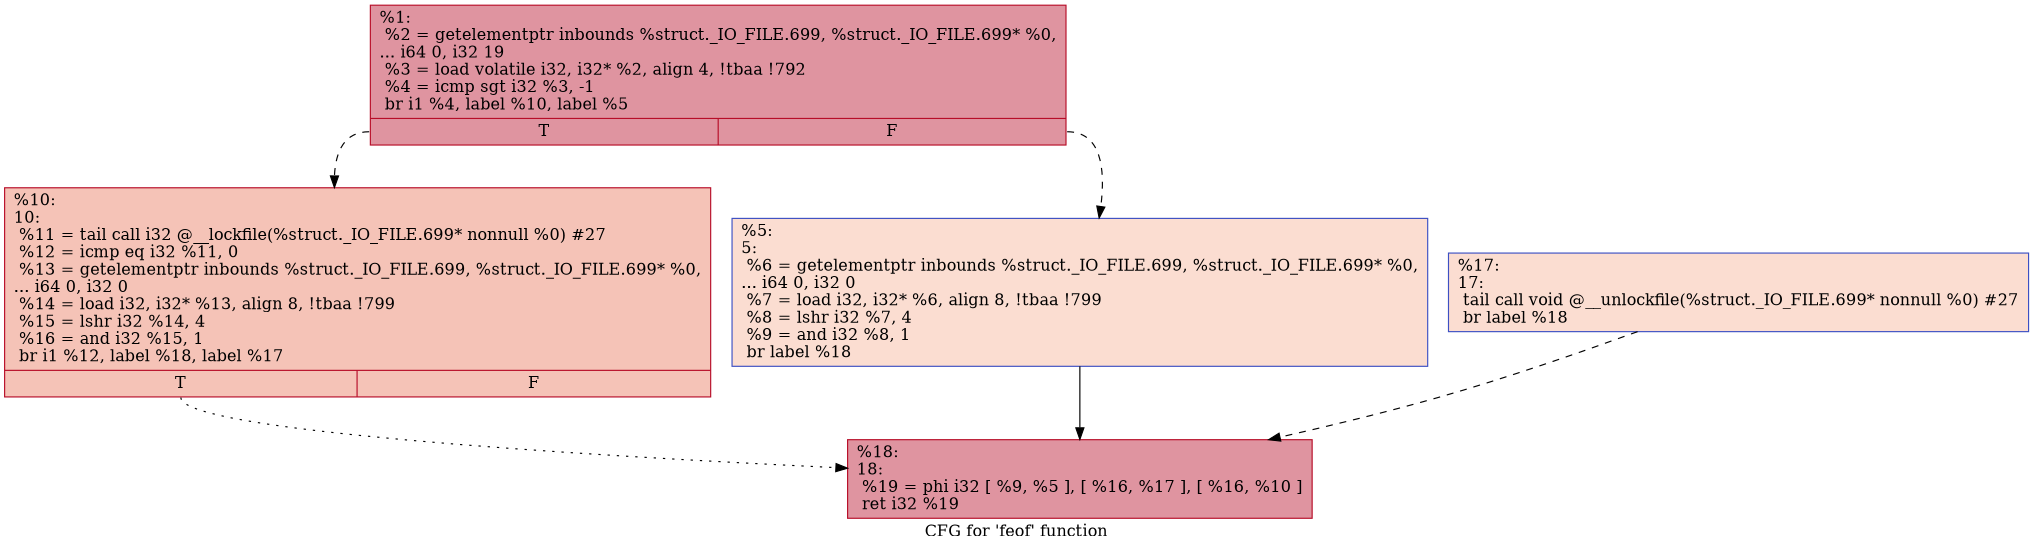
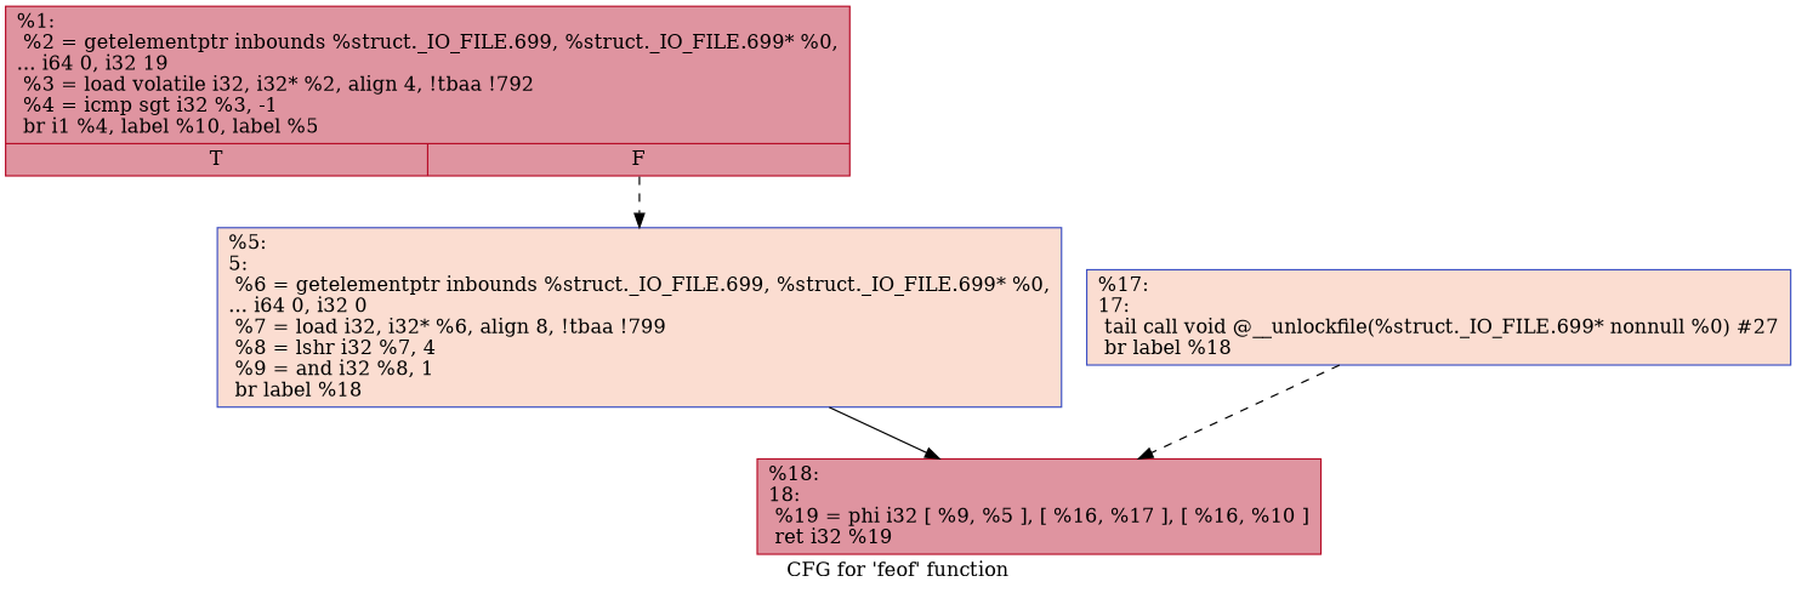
  digraph {
    label="CFG for 'feof' function"
    node [color="#b70d28ff" fillcolor="#b70d2870" shape=record style=filled]
    edge [style=dashed]
    n1 [label="{%1:\l  %2 = getelementptr inbounds %struct._IO_FILE.699, %struct._IO_FILE.699* %0,\l... i64 0, i32 19\l  %3 = load volatile i32, i32* %2, align 4, !tbaa !792\l  %4 = icmp sgt i32 %3, -1\l  br i1 %4, label %10, label %5\l|{<s0>T|<s1>F}}"]
-   n2 [fillcolor="#e8765c70" label="{%10:\l10:                                               \l  %11 = tail call i32 @__lockfile(%struct._IO_FILE.699* nonnull %0) #27\l  %12 = icmp eq i32 %11, 0\l  %13 = getelementptr inbounds %struct._IO_FILE.699, %struct._IO_FILE.699* %0,\l... i64 0, i32 0\l  %14 = load i32, i32* %13, align 8, !tbaa !799\l  %15 = lshr i32 %14, 4\l  %16 = and i32 %15, 1\l  br i1 %12, label %18, label %17\l|{<s0>T|<s1>F}}"]
    n3 [color="#3d50c3ff" fillcolor="#f7b39670" label="{%5:\l5:                                                \l  %6 = getelementptr inbounds %struct._IO_FILE.699, %struct._IO_FILE.699* %0,\l... i64 0, i32 0\l  %7 = load i32, i32* %6, align 8, !tbaa !799\l  %8 = lshr i32 %7, 4\l  %9 = and i32 %8, 1\l  br label %18\l}"]
    n4 [label="{%18:\l18:                                               \l  %19 = phi i32 [ %9, %5 ], [ %16, %17 ], [ %16, %10 ]\l  ret i32 %19\l}"]
    n5 [color="#3d50c3ff" fillcolor="#f7b39670" label="{%17:\l17:                                               \l  tail call void @__unlockfile(%struct._IO_FILE.699* nonnull %0) #27\l  br label %18\l}"]
-   n1 -> n2 [tailport=s0]
    n1 -> n3 [tailport=s1]
-   n2 -> n4 [style=dotted tailport=s0]
    n3 -> n4 [style=solid]
    n5 -> n4
  }
